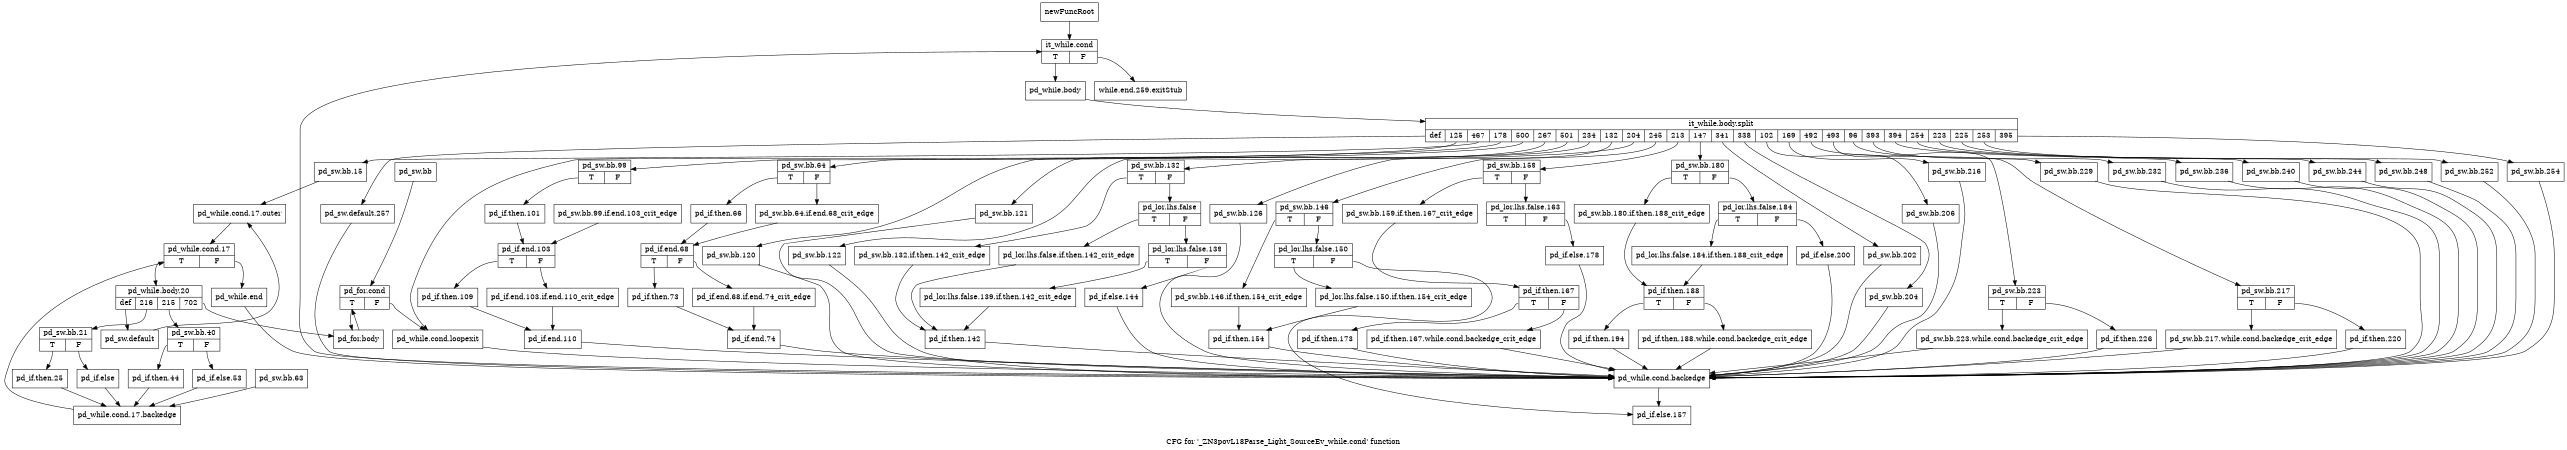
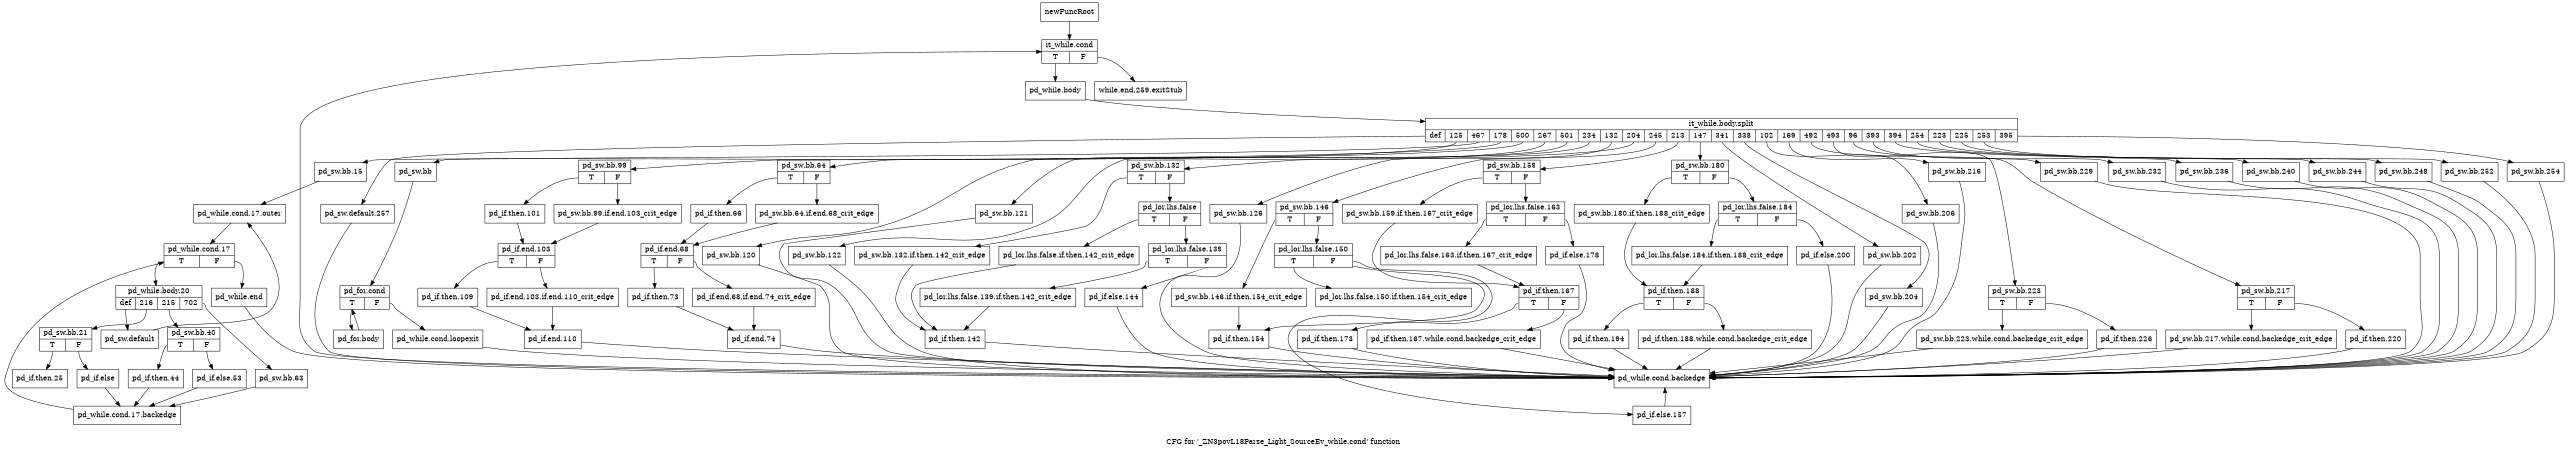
  digraph {
    label="CFG for '_ZN3povL18Parse_Light_SourceEv_while.cond' function"
    node [shape=record]
    n1 [label="{newFuncRoot}"]
    n2 [label="{it_while.cond|{<s0>T|<s1>F}}"]
    n3 [label="{while.end.259.exitStub}"]
    n4 [label="{pd_while.body}"]
    n5 [label="{it_while.body.split|{<s0>def|<s1>125|<s2>467|<s3>178|<s4>500|<s5>267|<s6>501|<s7>234|<s8>132|<s9>204|<s10>245|<s11>213|<s12>147|<s13>341|<s14>338|<s15>102|<s16>169|<s17>492|<s18>493|<s19>96|<s20>393|<s21>394|<s22>254|<s23>223|<s24>225|<s25>253|<s26>395}}"]
    n6 [label="{pd_sw.default.257}"]
    n7 [label="{pd_sw.bb}"]
    n8 [label="{pd_sw.bb.15}"]
    n9 [label="{pd_sw.bb.64|{<s0>T|<s1>F}}"]
    n10 [label="{pd_sw.bb.99|{<s0>T|<s1>F}}"]
    n11 [label="{pd_sw.bb.120}"]
    n12 [label="{pd_sw.bb.121}"]
    n13 [label="{pd_sw.bb.122}"]
    n14 [label="{pd_sw.bb.126}"]
    n15 [label="{pd_sw.bb.132|{<s0>T|<s1>F}}"]
    n16 [label="{pd_sw.bb.146|{<s0>T|<s1>F}}"]
    n17 [label="{pd_sw.bb.159|{<s0>T|<s1>F}}"]
    n18 [label="{pd_sw.bb.180|{<s0>T|<s1>F}}"]
    n19 [label="{pd_sw.bb.202}"]
    n20 [label="{pd_sw.bb.204}"]
    n21 [label="{pd_sw.bb.206}"]
    n22 [label="{pd_sw.bb.216}"]
    n23 [label="{pd_sw.bb.217|{<s0>T|<s1>F}}"]
    n24 [label="{pd_sw.bb.223|{<s0>T|<s1>F}}"]
    n25 [label="{pd_sw.bb.229}"]
    n26 [label="{pd_sw.bb.232}"]
    n27 [label="{pd_sw.bb.236}"]
    n28 [label="{pd_sw.bb.240}"]
    n29 [label="{pd_sw.bb.244}"]
    n30 [label="{pd_sw.bb.248}"]
    n31 [label="{pd_sw.bb.252}"]
    n32 [label="{pd_sw.bb.254}"]
    n33 [label="{pd_while.cond.backedge}"]
    n34 [label="{pd_for.cond|{<s0>T|<s1>F}}"]
    n35 [label="{pd_while.cond.17.outer}"]
    n36 [label="{pd_if.then.66}"]
    n37 [label="{pd_sw.bb.64.if.end.68_crit_edge}"]
    n38 [label="{pd_if.then.101}"]
    n39 [label="{pd_sw.bb.99.if.end.103_crit_edge}"]
    n40 [label="{pd_sw.bb.132.if.then.142_crit_edge}"]
    n41 [label="{pd_lor.lhs.false|{<s0>T|<s1>F}}"]
    n42 [label="{pd_sw.bb.146.if.then.154_crit_edge}"]
    n43 [label="{pd_lor.lhs.false.150|{<s0>T|<s1>F}}"]
    n44 [label="{pd_sw.bb.159.if.then.167_crit_edge}"]
    n45 [label="{pd_lor.lhs.false.163|{<s0>T|<s1>F}}"]
    n46 [label="{pd_sw.bb.180.if.then.188_crit_edge}"]
    n47 [label="{pd_lor.lhs.false.184|{<s0>T|<s1>F}}"]
    n48 [label="{pd_sw.bb.217.while.cond.backedge_crit_edge}"]
    n49 [label="{pd_if.then.220}"]
    n50 [label="{pd_sw.bb.223.while.cond.backedge_crit_edge}"]
    n51 [label="{pd_if.then.226}"]
    n52 [label="{pd_for.body}"]
    n53 [label="{pd_while.cond.loopexit}"]
    n54 [label="{pd_while.cond.17|{<s0>T|<s1>F}}"]
    n55 [label="{pd_if.end.68|{<s0>T|<s1>F}}"]
    n56 [label="{pd_if.end.103|{<s0>T|<s1>F}}"]
    n57 [label="{pd_if.then.142}"]
    n58 [label="{pd_lor.lhs.false.if.then.142_crit_edge}"]
    n59 [label="{pd_lor.lhs.false.139|{<s0>T|<s1>F}}"]
    n60 [label="{pd_if.then.154}"]
    n61 [label="{pd_lor.lhs.false.150.if.then.154_crit_edge}"]
    n62 [label="{pd_if.else.157}"]
    n63 [label="{pd_if.then.167|{<s0>T|<s1>F}}"]
+   n64 [label="{pd_lor.lhs.false.163.if.then.167_crit_edge}"]
    n65 [label="{pd_if.else.178}"]
    n66 [label="{pd_if.then.188|{<s0>T|<s1>F}}"]
    n67 [label="{pd_lor.lhs.false.184.if.then.188_crit_edge}"]
    n68 [label="{pd_if.else.200}"]
    n69 [label="{pd_if.then.194}"]
    n70 [label="{pd_if.then.188.while.cond.backedge_crit_edge}"]
    n71 [label="{pd_if.then.173}"]
    n72 [label="{pd_if.then.167.while.cond.backedge_crit_edge}"]
    n73 [label="{pd_lor.lhs.false.139.if.then.142_crit_edge}"]
    n74 [label="{pd_if.else.144}"]
    n75 [label="{pd_if.then.109}"]
    n76 [label="{pd_if.end.103.if.end.110_crit_edge}"]
    n77 [label="{pd_if.end.110}"]
    n78 [label="{pd_if.then.73}"]
    n79 [label="{pd_if.end.68.if.end.74_crit_edge}"]
    n80 [label="{pd_if.end.74}"]
    n81 [label="{pd_while.body.20|{<s0>def|<s1>216|<s2>215|<s3>702}}"]
    n82 [label="{pd_while.end}"]
    n83 [label="{pd_sw.default}"]
    n84 [label="{pd_sw.bb.21|{<s0>T|<s1>F}}"]
    n85 [label="{pd_sw.bb.40|{<s0>T|<s1>F}}"]
    n86 [label="{pd_sw.bb.63}"]
    n87 [label="{pd_if.then.25}"]
    n88 [label="{pd_if.else}"]
    n89 [label="{pd_if.then.44}"]
    n90 [label="{pd_if.else.53}"]
    n91 [label="{pd_while.cond.17.backedge}"]
    n1 -> n2
    n2 -> n3 [tailport=s1]
    n2 -> n4 [tailport=s0]
    n4 -> n5
    n5 -> n6 [tailport=s0]
-   n5 -> n53 [tailport=s1]
+   n5 -> n7 [tailport=s1]
    n5 -> n8 [tailport=s2]
    n5 -> n9 [tailport=s3]
    n5 -> n10 [tailport=s4]
    n5 -> n11 [tailport=s5]
    n5 -> n12 [tailport=s6]
    n5 -> n13 [tailport=s7]
    n5 -> n14 [tailport=s8]
    n5 -> n15 [tailport=s9]
    n5 -> n16 [tailport=s10]
    n5 -> n17 [tailport=s11]
    n5 -> n18 [tailport=s12]
    n5 -> n19 [tailport=s13]
    n5 -> n20 [tailport=s14]
    n5 -> n21 [tailport=s15]
    n5 -> n22 [tailport=s16]
    n5 -> n23 [tailport=s17]
    n5 -> n24 [tailport=s18]
    n5 -> n25 [tailport=s19]
    n5 -> n26 [tailport=s20]
    n5 -> n27 [tailport=s21]
    n5 -> n28 [tailport=s22]
    n5 -> n29 [tailport=s23]
    n5 -> n30 [tailport=s24]
    n5 -> n31 [tailport=s25]
    n5 -> n32 [tailport=s26]
    n6 -> n33
    n7 -> n34
    n8 -> n35
    n9 -> n36 [tailport=s0]
    n9 -> n37 [tailport=s1]
    n10 -> n38 [tailport=s0]
+   n10 -> n39 [tailport=s1]
    n11 -> n33
    n12 -> n33
    n13 -> n33
    n14 -> n33
    n15 -> n40 [tailport=s0]
    n15 -> n41 [tailport=s1]
    n16 -> n42 [tailport=s0]
    n16 -> n43 [tailport=s1]
    n17 -> n44 [tailport=s0]
    n17 -> n45 [tailport=s1]
    n18 -> n46 [tailport=s0]
    n18 -> n47 [tailport=s1]
    n19 -> n33
    n20 -> n33
    n21 -> n33
    n22 -> n33
    n23 -> n48 [tailport=s0]
    n23 -> n49 [tailport=s1]
    n24 -> n50 [tailport=s0]
    n24 -> n51 [tailport=s1]
    n25 -> n33
    n26 -> n33
    n27 -> n33
    n28 -> n33
    n29 -> n33
    n30 -> n33
    n31 -> n33
    n32 -> n33
    n33 -> n2
    n34 -> n52 [tailport=s0]
    n34 -> n53 [tailport=s1]
    n35 -> n54
    n36 -> n55
    n37 -> n55
    n38 -> n56
    n39 -> n56
    n40 -> n57
    n41 -> n58 [tailport=s0]
    n41 -> n59 [tailport=s1]
    n42 -> n60
    n43 -> n61 [tailport=s0]
    n43 -> n62 [tailport=s1]
    n44 -> n63
+   n45 -> n64 [tailport=s0]
    n45 -> n65 [tailport=s1]
    n46 -> n66
    n47 -> n67 [tailport=s0]
    n47 -> n68 [tailport=s1]
    n48 -> n33
    n49 -> n33
    n50 -> n33
    n51 -> n33
    n52 -> n34
    n53 -> n33
    n54 -> n81 [tailport=s0]
    n54 -> n82 [tailport=s1]
    n55 -> n78 [tailport=s0]
    n55 -> n79 [tailport=s1]
    n56 -> n75 [tailport=s0]
    n56 -> n76 [tailport=s1]
    n57 -> n33
    n58 -> n57
    n59 -> n73 [tailport=s0]
    n59 -> n74 [tailport=s1]
    n60 -> n33
-   n61 -> n60
-   n33 -> n62
+   n43 -> n60
+   n62 -> n33
    n63 -> n71 [tailport=s0]
    n63 -> n72 [tailport=s1]
+   n64 -> n63
    n65 -> n33
    n66 -> n69 [tailport=s0]
    n66 -> n70 [tailport=s1]
    n67 -> n66
    n68 -> n33
    n69 -> n33
    n70 -> n33
    n71 -> n33
    n72 -> n33
    n73 -> n57
    n74 -> n33
    n75 -> n77
    n76 -> n77
    n77 -> n33
    n78 -> n80
    n79 -> n80
    n80 -> n33
    n81 -> n83 [tailport=s0]
    n81 -> n84 [tailport=s1]
    n81 -> n85 [tailport=s2]
-   n81 -> n52 [tailport=s3]
+   n81 -> n86 [tailport=s3]
    n82 -> n33
    n83 -> n35
    n84 -> n87 [tailport=s0]
    n84 -> n88 [tailport=s1]
    n85 -> n89 [tailport=s0]
    n85 -> n90 [tailport=s1]
    n86 -> n91
-   n87 -> n91
    n88 -> n91
    n89 -> n91
    n90 -> n91
    n91 -> n54
  }
